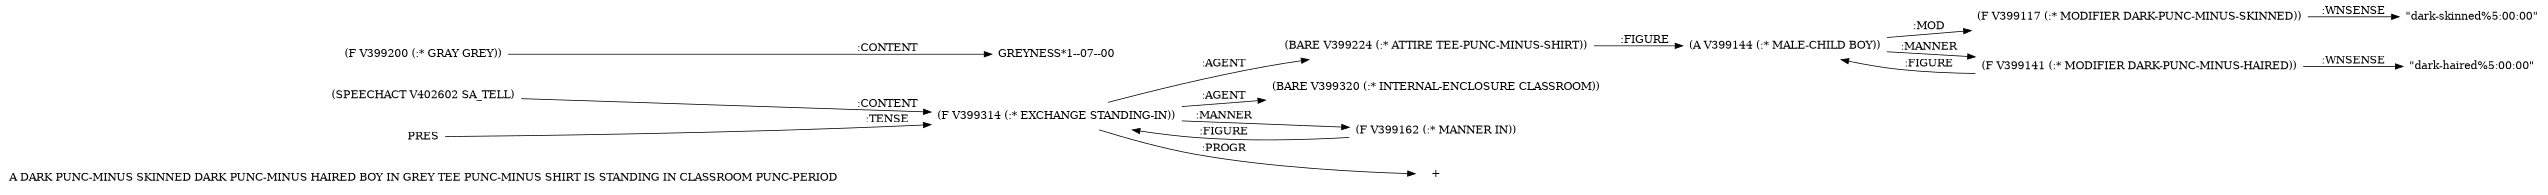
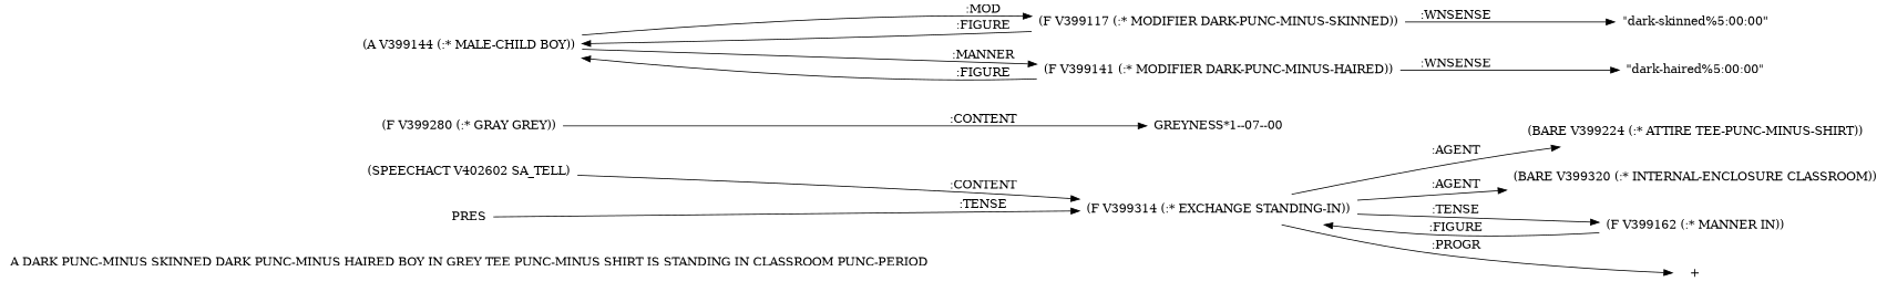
  digraph {
    rankdir=LR
    node [shape=none]
    "A DARK PUNC-MINUS SKINNED DARK PUNC-MINUS HAIRED BOY IN GREY TEE PUNC-MINUS SHIRT IS STANDING IN CLASSROOM PUNC-PERIOD"
    n2 [label="(SPEECHACT V402602 SA_TELL)"]
    n3 [label="(F V399314 (:* EXCHANGE STANDING-IN))"]
    n4 [label="(BARE V399224 (:* ATTIRE TEE-PUNC-MINUS-SHIRT))"]
    n5 [label="(BARE V399320 (:* INTERNAL-ENCLOSURE CLASSROOM))"]
    n6 [label="(F V399162 (:* MANNER IN))"]
    n7 [label="+"]
    n8 [label=PRES]
-   n9 [label="(F V399200 (:* GRAY GREY))"]
+   n9 [label="(F V399280 (:* GRAY GREY))"]
    n10 [label="GREYNESS*1--07--00"]
    n11 [label="(A V399144 (:* MALE-CHILD BOY))"]
    n12 [label="(F V399117 (:* MODIFIER DARK-PUNC-MINUS-SKINNED))"]
    n13 [label="(F V399141 (:* MODIFIER DARK-PUNC-MINUS-HAIRED))"]
    n14 [label="\"dark-skinned%5:00:00\""]
    n15 [label="\"dark-haired%5:00:00\""]
    n2 -> n3 [label=":CONTENT"]
    n3 -> n4 [label=":AGENT"]
    n3 -> n5 [label=":AGENT"]
-   n3 -> n6 [label=":MANNER"]
+   n3 -> n6 [label=":TENSE"]
    n3 -> n7 [label=":PROGR"]
    n6 -> n3 [label=":FIGURE"]
    n8 -> n3 [label=":TENSE"]
    n9 -> n10 [label=":CONTENT"]
    n11 -> n12 [label=":MOD"]
    n11 -> n13 [label=":MANNER"]
-   n4 -> n11 [label=":FIGURE"]
+   n12 -> n11 [label=":FIGURE"]
    n12 -> n14 [label=":WNSENSE"]
    n13 -> n11 [label=":FIGURE"]
    n13 -> n15 [label=":WNSENSE"]
  }
